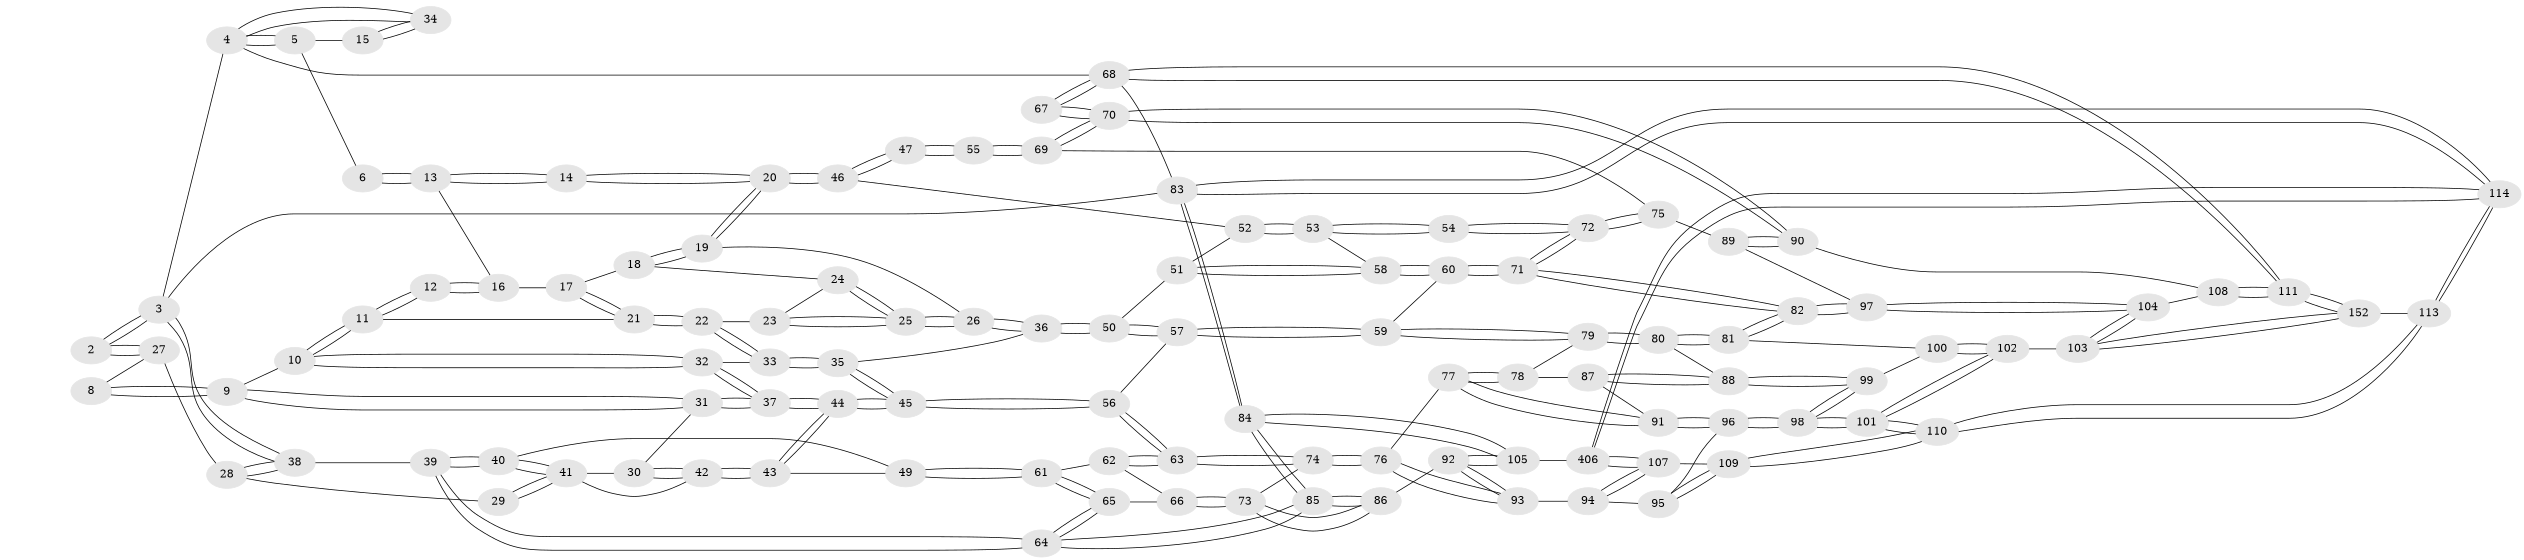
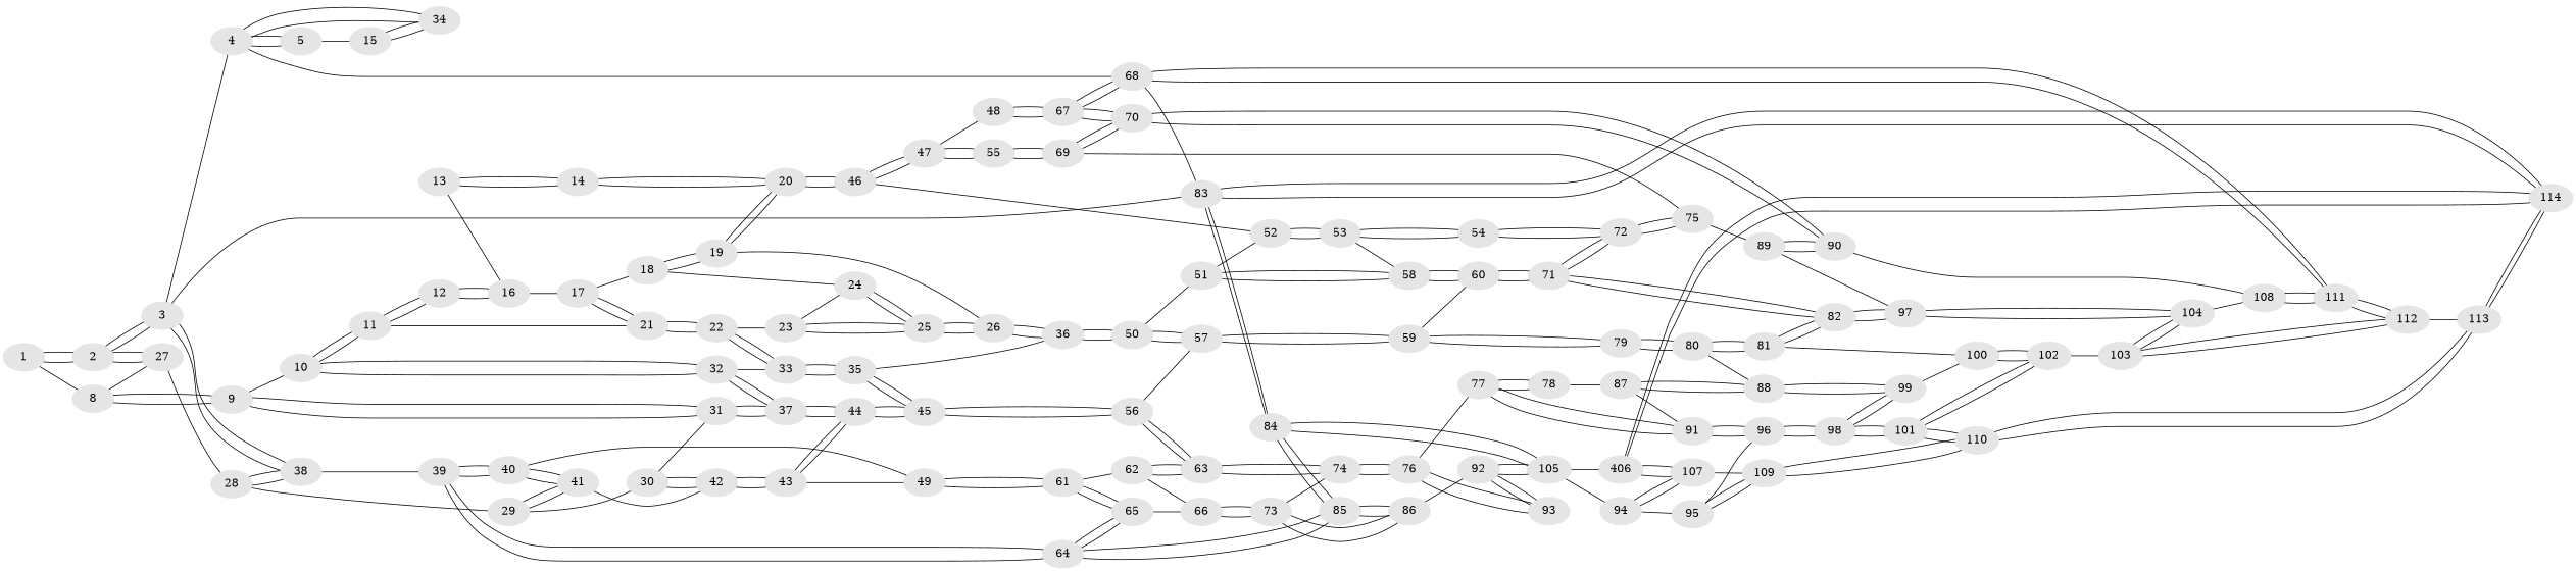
  graph {
    rankdir=LR
    node [color=gray90 style=filled]
+   1
    2
    8
    3
    27
    9
    4
    38
    83
    28
    5
    34
    68
    39
    84
    114
-   6
    15
    111
    13
    16
    14
    12
    10
    31
    11
    32
    37
    21
    33
    22
    17
    20
    46
    18
    19
    24
    26
    25
    36
    47
    52
    23
    35
    50
    29
    30
    41
    42
    43
    44
    45
+   48
    67
    56
    51
    57
    40
    64
    49
    65
    85
    61
    63
    55
    53
    69
    70
    62
    58
    59
    60
    54
    72
    75
    74
    79
    71
    80
    82
    66
    73
    76
    86
    90
-   112 [label=152]
+   112
    89
    108
    97
    92
    77
    93
    78
    91
    94
    87
    96
    88
    81
    100
    99
    102
    104
    105
    n105 [label=406]
    98
    95
    107
    109
    110
    101
    103
    113
+   1 -- 2
+   1 -- 2
+   1 -- 8
    2 -- 3
    2 -- 3
    2 -- 27
    2 -- 27
    8 -- 27
    8 -- 9
    8 -- 9
    3 -- 4
    3 -- 38
    3 -- 38
    3 -- 83
    27 -- 28
    9 -- 10
    9 -- 31
    9 -- 31
    4 -- 5
    4 -- 5
    4 -- 34
    4 -- 34
    4 -- 68
    38 -- 39
    83 -- 84
    83 -- 84
    83 -- 114
    83 -- 114
    28 -- 38
    28 -- 38
    28 -- 29
-   5 -- 6
    5 -- 15
    68 -- 83
    68 -- 111
    68 -- 111
    39 -- 40
    39 -- 40
    39 -- 64
    39 -- 64
    84 -- 85
    84 -- 85
    84 -- 105
    84 -- 105
-   6 -- 13
-   6 -- 13
    15 -- 34
    15 -- 34
    111 -- 112
    111 -- 112
    13 -- 16
    13 -- 14
    13 -- 14
    16 -- 17
    14 -- 20
    14 -- 20
    12 -- 16
    12 -- 16
    10 -- 11
    10 -- 11
    10 -- 32
    10 -- 32
    31 -- 37
    31 -- 37
    11 -- 12
    11 -- 12
    11 -- 21
    32 -- 37
    32 -- 37
    32 -- 33
    37 -- 44
    37 -- 44
    21 -- 22
    21 -- 22
    33 -- 35
    33 -- 35
    22 -- 33
    22 -- 33
    22 -- 23
    17 -- 21
    17 -- 21
    17 -- 18
    20 -- 46
    20 -- 46
    46 -- 47
    46 -- 47
    46 -- 52
    18 -- 19
    18 -- 19
    18 -- 24
    19 -- 20
    19 -- 20
    19 -- 26
    24 -- 25
    24 -- 25
    26 -- 36
    26 -- 36
    25 -- 26
    25 -- 26
    36 -- 50
    36 -- 50
+   47 -- 48
    47 -- 55
    47 -- 55
    52 -- 53
    52 -- 53
    23 -- 24
    23 -- 25
    23 -- 25
    35 -- 36
    35 -- 45
    35 -- 45
    50 -- 51
    50 -- 57
    50 -- 57
-   41 -- 30
+   29 -- 30
    29 -- 41
    29 -- 41
    30 -- 31
    30 -- 42
    30 -- 42
    41 -- 42
    42 -- 43
    42 -- 43
    43 -- 44
    43 -- 44
    43 -- 49
    44 -- 45
    44 -- 45
    45 -- 56
    45 -- 56
+   48 -- 67
+   48 -- 67
    67 -- 68
    67 -- 68
    67 -- 70
    67 -- 70
    56 -- 57
    56 -- 63
    56 -- 63
    51 -- 52
    51 -- 58
    51 -- 58
    57 -- 59
    57 -- 59
    40 -- 41
    40 -- 41
    40 -- 49
    64 -- 65
    64 -- 65
    64 -- 85
    64 -- 85
    49 -- 61
    49 -- 61
    65 -- 66
    85 -- 86
    85 -- 86
    61 -- 65
    61 -- 65
    61 -- 62
    63 -- 74
    63 -- 74
    55 -- 69
    55 -- 69
    53 -- 58
    53 -- 54
    53 -- 54
    69 -- 70
    69 -- 70
    69 -- 75
    70 -- 90
    70 -- 90
    62 -- 63
    62 -- 63
    62 -- 66
    58 -- 60
    58 -- 60
    59 -- 60
    59 -- 79
    59 -- 79
    60 -- 71
    60 -- 71
    54 -- 72
    54 -- 72
    72 -- 75
    72 -- 75
    75 -- 89
    74 -- 76
    74 -- 76
    79 -- 80
    79 -- 80
    71 -- 72
    71 -- 72
    71 -- 82
    71 -- 82
    80 -- 88
    80 -- 81
    80 -- 81
    82 -- 97
    82 -- 97
    66 -- 73
    66 -- 73
    73 -- 74
    73 -- 86
    73 -- 86
    76 -- 77
    76 -- 93
    76 -- 93
    86 -- 92
    90 -- 108
    112 -- 113
    89 -- 90
    89 -- 90
    89 -- 97
    108 -- 111
    108 -- 111
    97 -- 104
    97 -- 104
    92 -- 93
    92 -- 93
    92 -- 105
    92 -- 105
    77 -- 78
    77 -- 78
    77 -- 91
    77 -- 91
-   93 -- 94
-   78 -- 79
+   105 -- 94
    78 -- 87
    91 -- 96
    91 -- 96
    94 -- 95
    94 -- 107
    94 -- 107
    87 -- 91
    87 -- 88
    87 -- 88
    96 -- 98
    96 -- 98
    88 -- 99
    88 -- 99
    81 -- 82
    81 -- 82
    81 -- 100
    100 -- 102
    100 -- 102
    99 -- 100
    102 -- 103
    104 -- 108
    105 -- n105
    n105 -- 114
    n105 -- 114
    n105 -- 107
    n105 -- 107
    98 -- 99
    98 -- 99
    98 -- 101
    98 -- 101
    95 -- 96
    95 -- 109
    95 -- 109
    107 -- 109
    109 -- 110
    109 -- 110
    110 -- 113
    110 -- 113
    101 -- 102
    101 -- 102
    101 -- 110
    101 -- 110
    103 -- 112
    103 -- 112
    103 -- 104
    103 -- 104
    113 -- 114
    113 -- 114
  }
